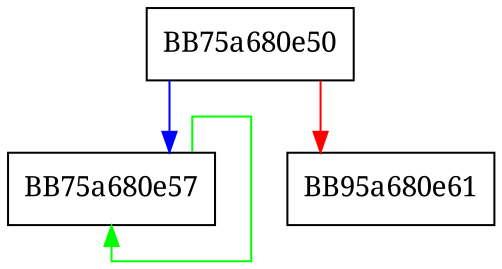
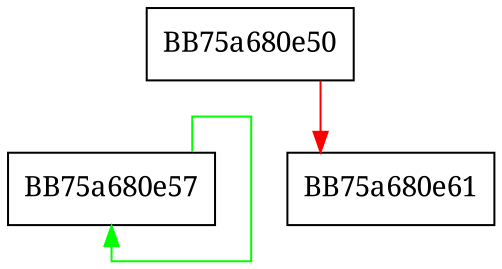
  digraph {
    fontname="Noto Serif"
    splines=ortho
    node [fontname="Noto Serif" shape=box]
    edge [fontname="Noto Serif"]
    BB75a680e50
    BB75a680e57
-   BB75a680e61 [label=BB95a680e61]
-   BB75a680e50 -> BB75a680e57 [color=blue]
+   BB75a680e61
    BB75a680e50 -> BB75a680e61 [color=red]
    BB75a680e57 -> BB75a680e57 [color=green]
  }
